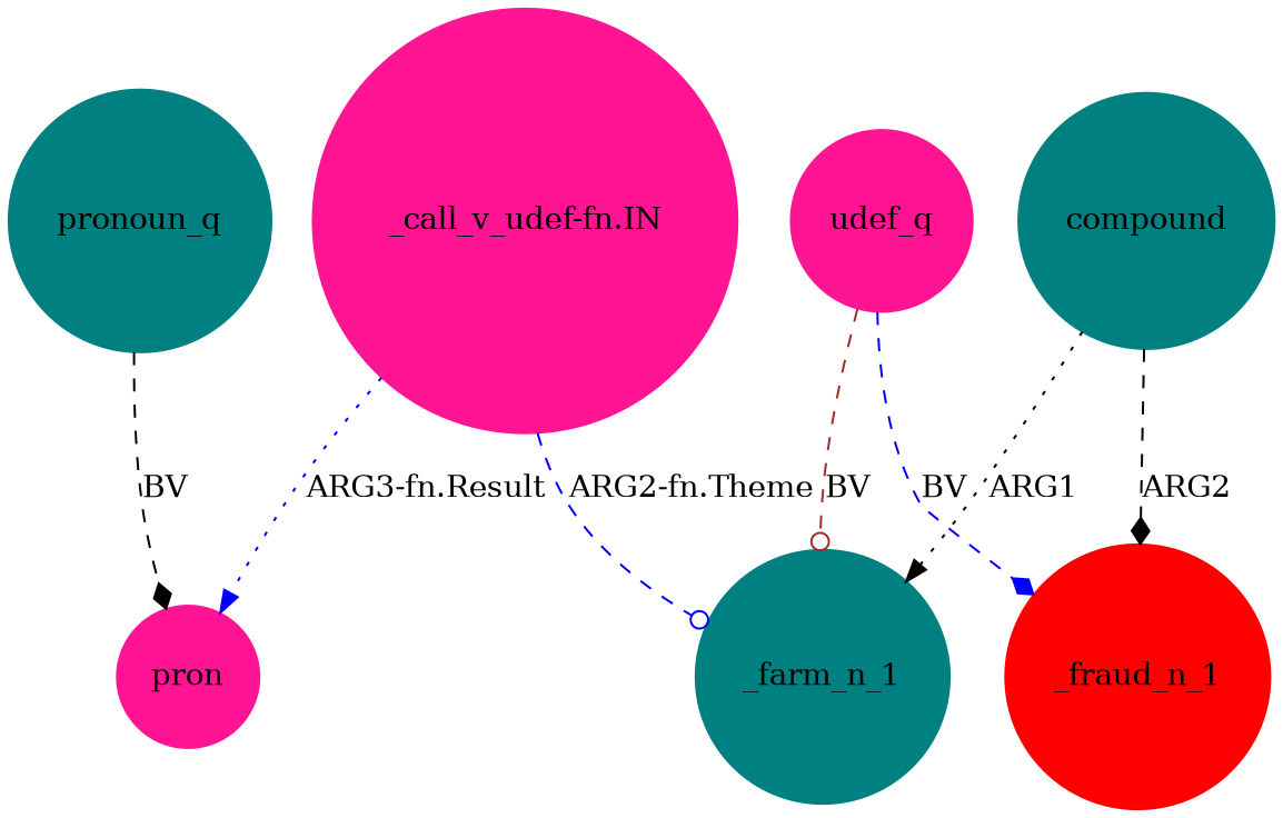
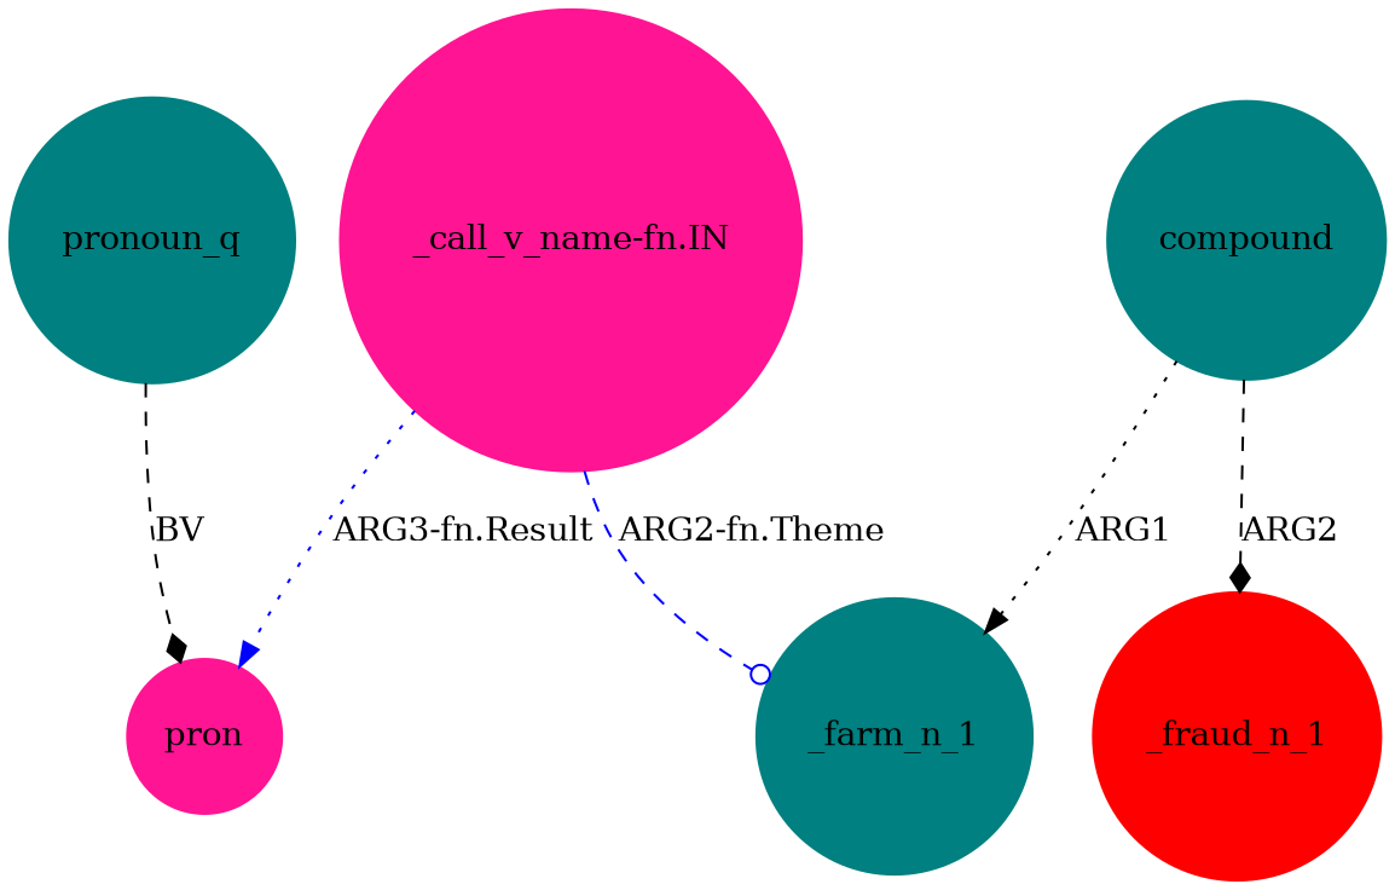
  digraph {
    node [color=teal shape=circle style=filled]
    edge [arrowhead=diamond color=blue style=dashed]
    _farm_n_1
-   "_call_v_name-fn.IN" [color=deeppink label="_call_v_udef-fn.IN"]
+   "_call_v_name-fn.IN" [color=deeppink]
    pron [color=deeppink]
-   udef_q [color=deeppink]
    _fraud_n_1 [color=red]
    compound
    pronoun_q
    "_call_v_name-fn.IN" -> _farm_n_1 [arrowhead=odot label="ARG2-fn.Theme"]
    "_call_v_name-fn.IN" -> pron [arrowhead=normal label="ARG3-fn.Result" style=dotted]
-   udef_q -> _farm_n_1 [arrowhead=odot color=brown label=BV]
-   udef_q -> _fraud_n_1 [label=BV]
    compound -> _farm_n_1 [arrowhead=normal color=black label=ARG1 style=dotted]
    compound -> _fraud_n_1 [color=black label=ARG2]
    pronoun_q -> pron [color=black label=BV]
  }
